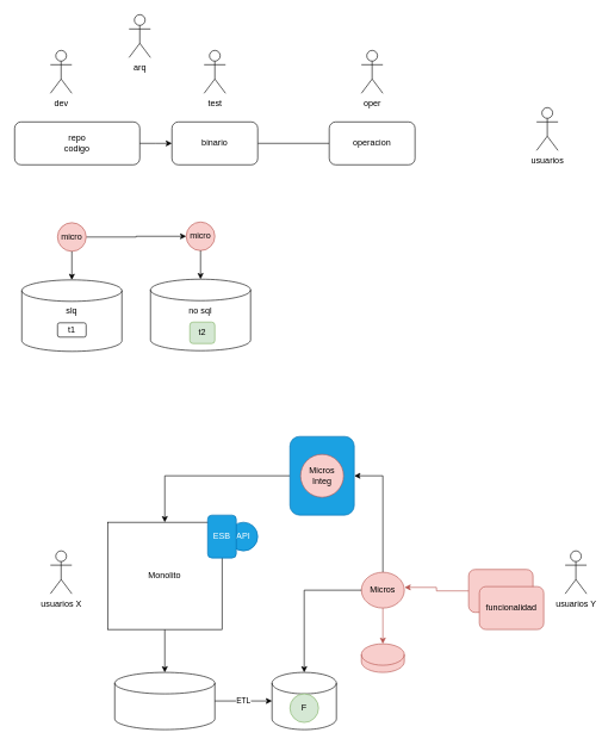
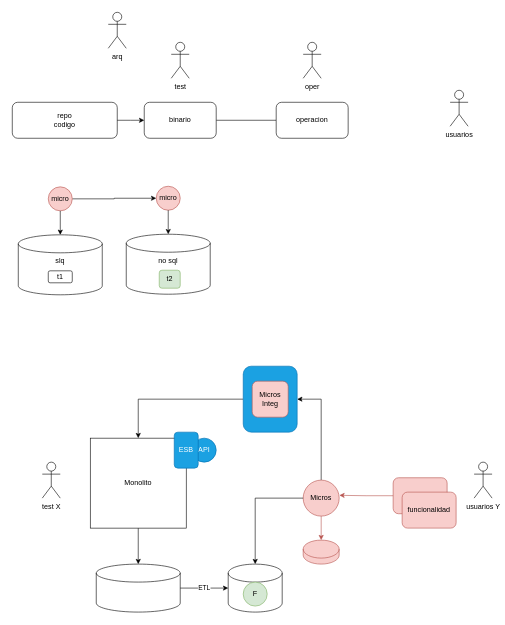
  <mxCell id="0" />
  <mxCell id="1" parent="0" />
  <mxCell id="2" value="repo&lt;div&gt;codigo&lt;/div&gt;" style="rounded=1;whiteSpace=wrap;html=1;" vertex="1" parent="1"><mxGeometry x="20" y="170" width="175" height="60" as="geometry" /></mxCell>
  <mxCell id="3" style="edgeStyle=orthogonalEdgeStyle;rounded=0;orthogonalLoop=1;jettySize=auto;html=1;entryX=0;entryY=0.5;entryDx=0;entryDy=0;endArrow=none;" edge="1" parent="1" source="4" target="5"><mxGeometry relative="1" as="geometry" /></mxCell>
  <mxCell id="4" value="binario" style="rounded=1;whiteSpace=wrap;html=1;" vertex="1" parent="1"><mxGeometry x="240" y="170" width="120" height="60" as="geometry" /></mxCell>
  <mxCell id="5" value="operacion" style="rounded=1;whiteSpace=wrap;html=1;" vertex="1" parent="1"><mxGeometry x="460" y="170" width="120" height="60" as="geometry" /></mxCell>
  <mxCell id="6" style="edgeStyle=orthogonalEdgeStyle;rounded=0;orthogonalLoop=1;jettySize=auto;html=1;" edge="1" parent="1" source="2"><mxGeometry relative="1" as="geometry"><mxPoint x="240" y="200" as="targetPoint" /></mxGeometry></mxCell>
  <mxCell id="7" value="usuarios" style="shape=umlActor;verticalLabelPosition=bottom;verticalAlign=top;html=1;outlineConnect=0;" vertex="1" parent="1"><mxGeometry x="750" y="150" width="30" height="60" as="geometry" /></mxCell>
  <mxCell id="8" value="test" style="shape=umlActor;verticalLabelPosition=bottom;verticalAlign=top;html=1;outlineConnect=0;" vertex="1" parent="1"><mxGeometry x="285" y="70" width="30" height="60" as="geometry" /></mxCell>
- <mxCell id="9" value="dev" style="shape=umlActor;verticalLabelPosition=bottom;verticalAlign=top;html=1;outlineConnect=0;" vertex="1" parent="1"><mxGeometry x="70" y="70" width="30" height="60" as="geometry" /></mxCell>
  <mxCell id="10" value="oper" style="shape=umlActor;verticalLabelPosition=bottom;verticalAlign=top;html=1;outlineConnect=0;" vertex="1" parent="1"><mxGeometry x="505" y="70" width="30" height="60" as="geometry" /></mxCell>
  <mxCell id="11" style="edgeStyle=orthogonalEdgeStyle;rounded=0;orthogonalLoop=1;jettySize=auto;html=1;entryX=0;entryY=0.5;entryDx=0;entryDy=0;" edge="1" parent="1" source="12" target="17"><mxGeometry relative="1" as="geometry" /></mxCell>
  <mxCell id="12" value="micro" style="ellipse;whiteSpace=wrap;html=1;aspect=fixed;fillColor=#f8cecc;strokeColor=#b85450;" vertex="1" parent="1"><mxGeometry x="80" y="311" width="40" height="40" as="geometry" /></mxCell>
  <mxCell id="13" value="arq" style="shape=umlActor;verticalLabelPosition=bottom;verticalAlign=top;html=1;outlineConnect=0;" vertex="1" parent="1"><mxGeometry x="180" y="20" width="30" height="60" as="geometry" /></mxCell>
  <mxCell id="14" value="slq" style="shape=cylinder3;whiteSpace=wrap;html=1;boundedLbl=1;backgroundOutline=1;size=15;verticalAlign=top;" vertex="1" parent="1"><mxGeometry x="30" y="391" width="140" height="100" as="geometry" /></mxCell>
  <mxCell id="15" style="edgeStyle=orthogonalEdgeStyle;rounded=0;orthogonalLoop=1;jettySize=auto;html=1;entryX=0.5;entryY=0;entryDx=0;entryDy=0;entryPerimeter=0;" edge="1" parent="1" source="12" target="14"><mxGeometry relative="1" as="geometry" /></mxCell>
  <mxCell id="16" value="t1" style="rounded=1;whiteSpace=wrap;html=1;" vertex="1" parent="1"><mxGeometry x="80" y="451" width="40" height="20" as="geometry" /></mxCell>
  <mxCell id="17" value="micro" style="ellipse;whiteSpace=wrap;html=1;aspect=fixed;fillColor=#f8cecc;strokeColor=#b85450;" vertex="1" parent="1"><mxGeometry x="260" y="310" width="40" height="40" as="geometry" /></mxCell>
  <mxCell id="18" value="no sql" style="shape=cylinder3;whiteSpace=wrap;html=1;boundedLbl=1;backgroundOutline=1;size=15;verticalAlign=top;" vertex="1" parent="1"><mxGeometry x="210" y="390" width="140" height="100" as="geometry" /></mxCell>
  <mxCell id="19" style="edgeStyle=orthogonalEdgeStyle;rounded=0;orthogonalLoop=1;jettySize=auto;html=1;entryX=0.5;entryY=0;entryDx=0;entryDy=0;entryPerimeter=0;" edge="1" source="17" target="18" parent="1"><mxGeometry relative="1" as="geometry" /></mxCell>
  <mxCell id="20" value="t2" style="rounded=1;whiteSpace=wrap;html=1;fillColor=#d5e8d4;strokeColor=#82b366;" vertex="1" parent="1"><mxGeometry x="265" y="450" width="35" height="30" as="geometry" /></mxCell>
  <mxCell id="21" style="edgeStyle=orthogonalEdgeStyle;rounded=0;orthogonalLoop=1;jettySize=auto;html=1;" edge="1" parent="1" source="22" target="31"><mxGeometry relative="1" as="geometry" /></mxCell>
  <mxCell id="22" value="Monolito" style="rounded=0;whiteSpace=wrap;html=1;" vertex="1" parent="1"><mxGeometry x="150" y="730" width="160" height="150" as="geometry" /></mxCell>
- <mxCell id="23" value="usuarios X" style="shape=umlActor;verticalLabelPosition=bottom;verticalAlign=top;html=1;outlineConnect=0;" vertex="1" parent="1"><mxGeometry x="70" y="770" width="30" height="60" as="geometry" /></mxCell>
+ <mxCell id="23" value="test X" style="shape=umlActor;verticalLabelPosition=bottom;verticalAlign=top;html=1;outlineConnect=0;" vertex="1" parent="1"><mxGeometry x="70" y="770" width="30" height="60" as="geometry" /></mxCell>
  <mxCell id="24" style="edgeStyle=orthogonalEdgeStyle;rounded=0;orthogonalLoop=1;jettySize=auto;html=1;entryX=1;entryY=0.5;entryDx=0;entryDy=0;exitX=0.5;exitY=0;exitDx=0;exitDy=0;" edge="1" parent="1" source="25" target="40"><mxGeometry relative="1" as="geometry" /></mxCell>
- <mxCell id="25" value="Micros" style="ellipse;whiteSpace=wrap;html=1;aspect=fixed;fillColor=#f8cecc;strokeColor=#b85450;" vertex="1" parent="1"><mxGeometry x="505" y="800" width="60" height="50" as="geometry" /></mxCell>
+ <mxCell id="25" value="Micros" style="ellipse;whiteSpace=wrap;html=1;aspect=fixed;fillColor=#f8cecc;strokeColor=#b85450;" vertex="1" parent="1"><mxGeometry x="505" y="800" width="60" height="60" as="geometry" /></mxCell>
  <mxCell id="26" value="canales" style="rounded=1;whiteSpace=wrap;html=1;fillColor=#f8cecc;strokeColor=#b85450;" vertex="1" parent="1"><mxGeometry x="655" y="796" width="90" height="60" as="geometry" /></mxCell>
  <mxCell id="27" style="edgeStyle=orthogonalEdgeStyle;rounded=0;orthogonalLoop=1;jettySize=auto;html=1;entryX=1.006;entryY=0.422;entryDx=0;entryDy=0;entryPerimeter=0;fillColor=#f8cecc;strokeColor=#b85450;" edge="1" parent="1" source="26" target="25"><mxGeometry relative="1" as="geometry" /></mxCell>
  <mxCell id="28" style="edgeStyle=orthogonalEdgeStyle;rounded=0;orthogonalLoop=1;jettySize=auto;html=1;entryX=0.5;entryY=0;entryDx=0;entryDy=0;entryPerimeter=0;" edge="1" parent="1" source="25" target="33"><mxGeometry relative="1" as="geometry"><mxPoint x="440" y="1020" as="targetPoint" /></mxGeometry></mxCell>
  <mxCell id="29" value="" style="shape=cylinder3;whiteSpace=wrap;html=1;boundedLbl=1;backgroundOutline=1;size=15;fillColor=#f8cecc;strokeColor=#b85450;" vertex="1" parent="1"><mxGeometry x="505" y="900" width="60" height="40" as="geometry" /></mxCell>
  <mxCell id="30" style="edgeStyle=orthogonalEdgeStyle;rounded=0;orthogonalLoop=1;jettySize=auto;html=1;fillColor=#f8cecc;strokeColor=#b85450;" edge="1" parent="1" source="25" target="29"><mxGeometry relative="1" as="geometry"><mxPoint x="550" y="900" as="targetPoint" /></mxGeometry></mxCell>
  <mxCell id="31" value="" style="shape=cylinder3;whiteSpace=wrap;html=1;boundedLbl=1;backgroundOutline=1;size=15;" vertex="1" parent="1"><mxGeometry x="160" y="940" width="140" height="80" as="geometry" /></mxCell>
  <mxCell id="32" value="API" style="ellipse;whiteSpace=wrap;html=1;aspect=fixed;fillColor=#1ba1e2;fontColor=#ffffff;strokeColor=#006EAF;" vertex="1" parent="1"><mxGeometry x="320" y="730" width="40" height="40" as="geometry" /></mxCell>
  <mxCell id="33" value="" style="shape=cylinder3;whiteSpace=wrap;html=1;boundedLbl=1;backgroundOutline=1;size=15;" vertex="1" parent="1"><mxGeometry x="380" y="940" width="90" height="80" as="geometry" /></mxCell>
  <mxCell id="34" value="ETL" style="edgeStyle=orthogonalEdgeStyle;rounded=0;orthogonalLoop=1;jettySize=auto;html=1;entryX=0;entryY=0.5;entryDx=0;entryDy=0;entryPerimeter=0;" edge="1" parent="1" source="31" target="33"><mxGeometry relative="1" as="geometry" /></mxCell>
  <mxCell id="35" value="ESB" style="rounded=1;whiteSpace=wrap;html=1;fillColor=#1ba1e2;fontColor=#ffffff;strokeColor=#006EAF;" vertex="1" parent="1"><mxGeometry x="290" y="720" width="40" height="60" as="geometry" /></mxCell>
  <mxCell id="36" value="F" style="ellipse;whiteSpace=wrap;html=1;aspect=fixed;fillColor=#d5e8d4;strokeColor=#82b366;" vertex="1" parent="1"><mxGeometry x="405" y="970" width="40" height="40" as="geometry" /></mxCell>
  <mxCell id="37" value="usuarios Y" style="shape=umlActor;verticalLabelPosition=bottom;verticalAlign=top;html=1;outlineConnect=0;" vertex="1" parent="1"><mxGeometry x="790" y="770" width="30" height="60" as="geometry" /></mxCell>
  <mxCell id="38" value="funcionalidad" style="rounded=1;whiteSpace=wrap;html=1;fillColor=#f8cecc;strokeColor=#b85450;" vertex="1" parent="1"><mxGeometry x="670" y="820" width="90" height="60" as="geometry" /></mxCell>
  <mxCell id="39" style="edgeStyle=orthogonalEdgeStyle;rounded=0;orthogonalLoop=1;jettySize=auto;html=1;entryX=0.5;entryY=0;entryDx=0;entryDy=0;" edge="1" parent="1" source="40" target="22"><mxGeometry relative="1" as="geometry" /></mxCell>
  <mxCell id="40" value="" style="rounded=1;whiteSpace=wrap;html=1;fillColor=#1ba1e2;fontColor=#ffffff;strokeColor=#006EAF;" vertex="1" parent="1"><mxGeometry x="405" y="610" width="90" height="110" as="geometry" /></mxCell>
- <mxCell id="41" value="Micros&lt;div&gt;Integ&lt;/div&gt;" style="ellipse;whiteSpace=wrap;html=1;aspect=fixed;fillColor=#f8cecc;strokeColor=#b85450;" vertex="1" parent="1"><mxGeometry x="420" y="635" width="60" height="60" as="geometry" /></mxCell>
+ <mxCell id="41" value="Micros&lt;div&gt;Integ&lt;/div&gt;" style="whiteSpace=wrap;html=1;aspect=fixed;fillColor=#f8cecc;strokeColor=#b85450;rounded=1;" vertex="1" parent="1"><mxGeometry x="420" y="635" width="60" height="60" as="geometry" /></mxCell>
